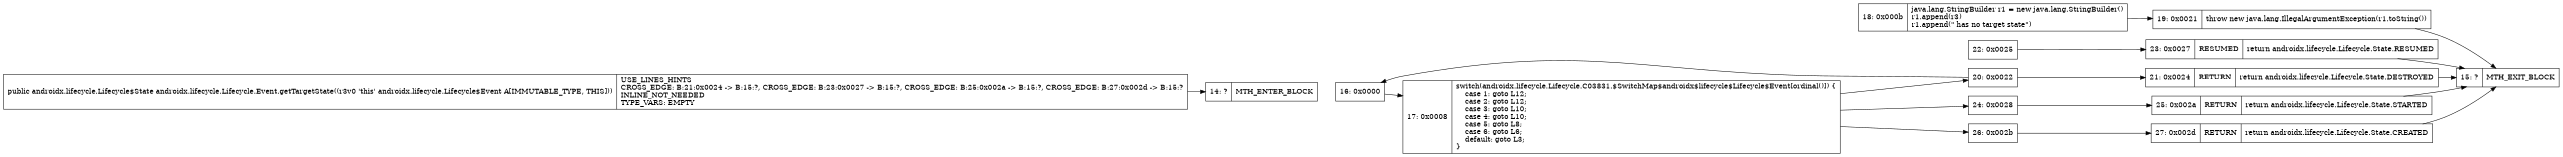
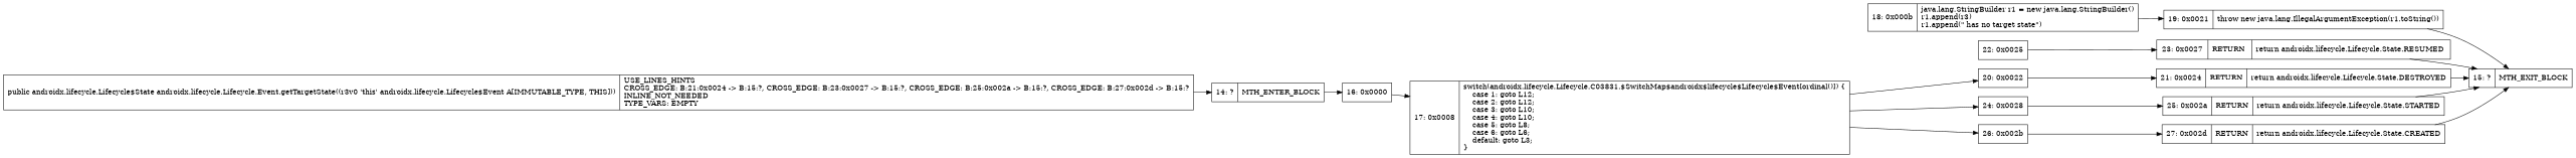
  digraph {
    rankdir=LR
    node [shape=record]
    n1 [label="{14\:\ ?|MTH_ENTER_BLOCK\l}"]
    n2 [label="{16\:\ 0x0000}"]
    n3 [label="{17\:\ 0x0008|switch(androidx.lifecycle.Lifecycle.C03831.$SwitchMap$androidx$lifecycle$Lifecycle$Event[ordinal()]) \{\l    case 1: goto L12;\l    case 2: goto L12;\l    case 3: goto L10;\l    case 4: goto L10;\l    case 5: goto L8;\l    case 6: goto L6;\l    default: goto L3;\l\}\l}"]
    n4 [label="{20\:\ 0x0022}"]
    n5 [label="{24\:\ 0x0028}"]
    n6 [label="{26\:\ 0x002b}"]
    n7 [label="{18\:\ 0x000b|java.lang.StringBuilder r1 = new java.lang.StringBuilder()\lr1.append(r3)\lr1.append(\" has no target state\")\l}"]
    n8 [label="{19\:\ 0x0021|throw new java.lang.IllegalArgumentException(r1.toString())\l}"]
    n9 [label="{21\:\ 0x0024|RETURN\l|return androidx.lifecycle.Lifecycle.State.DESTROYED\l}"]
    n10 [label="{22\:\ 0x0025}"]
-   n11 [label="{23\:\ 0x0027|RESUMED\l|return androidx.lifecycle.Lifecycle.State.RESUMED\l}"]
+   n11 [label="{23\:\ 0x0027|RETURN\l|return androidx.lifecycle.Lifecycle.State.RESUMED\l}"]
    n12 [label="{25\:\ 0x002a|RETURN\l|return androidx.lifecycle.Lifecycle.State.STARTED\l}"]
    n13 [label="{27\:\ 0x002d|RETURN\l|return androidx.lifecycle.Lifecycle.State.CREATED\l}"]
    n14 [label="{15\:\ ?|MTH_EXIT_BLOCK\l}"]
    n15 [label="{public androidx.lifecycle.Lifecycle$State androidx.lifecycle.Lifecycle.Event.getTargetState((r3v0 'this' androidx.lifecycle.Lifecycle$Event A[IMMUTABLE_TYPE, THIS]))  | USE_LINES_HINTS\lCROSS_EDGE: B:21:0x0024 \-\> B:15:?, CROSS_EDGE: B:23:0x0027 \-\> B:15:?, CROSS_EDGE: B:25:0x002a \-\> B:15:?, CROSS_EDGE: B:27:0x002d \-\> B:15:?\lINLINE_NOT_NEEDED\lTYPE_VARS: EMPTY\l}"]
-   n4 -> n2
+   n1 -> n2
    n2 -> n3
    n3 -> n4
    n3 -> n5
    n3 -> n6
    n4 -> n9
    n5 -> n12
    n6 -> n13
    n7 -> n8
    n8 -> n14
    n9 -> n14
    n10 -> n11
    n11 -> n14
    n12 -> n14
    n13 -> n14
    n15 -> n1
  }
